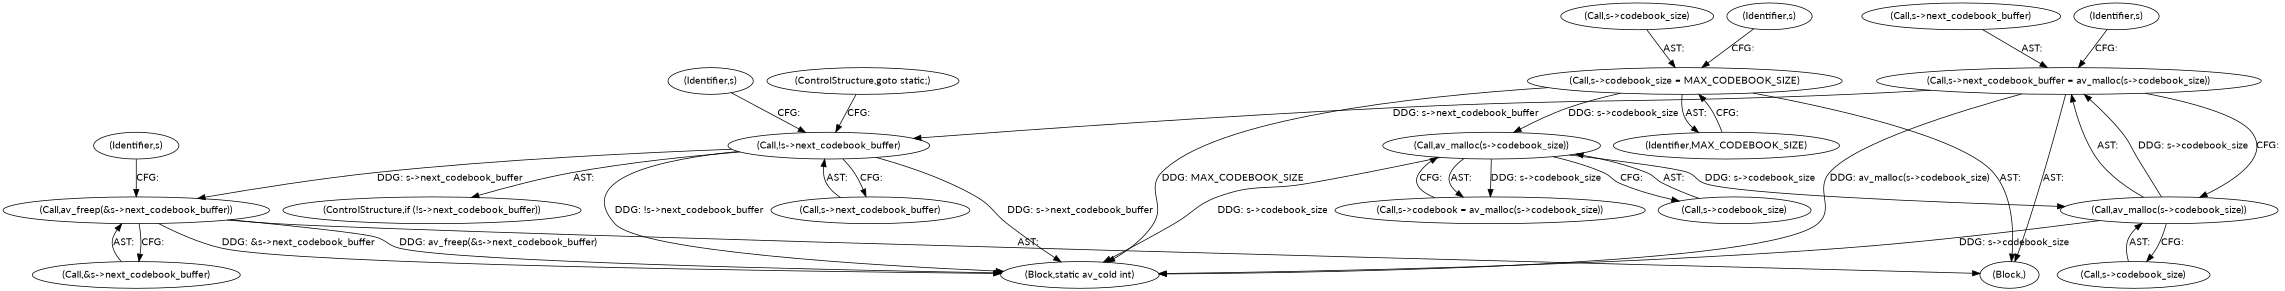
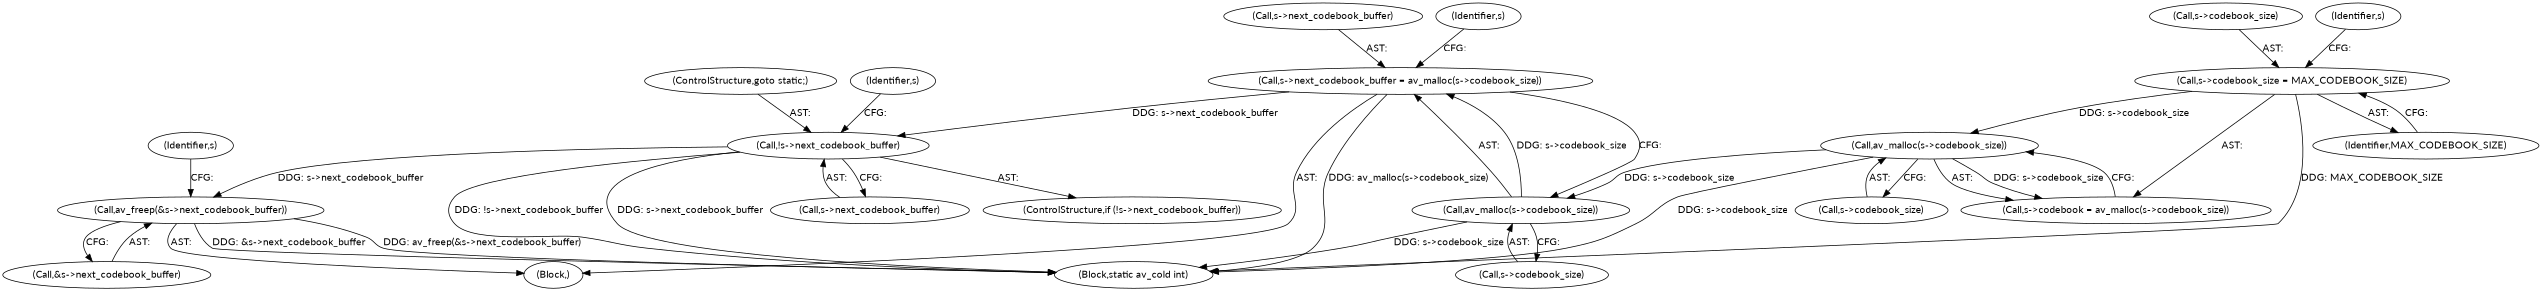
  digraph {
    fontname=Lato
    node [fontname=Lato]
    edge [fontname=Lato]
    n1 [label="(Call,av_freep(&s->next_codebook_buffer))"]
    n2 [label="(Block,)"]
    n3 [label="(Call,&s->next_codebook_buffer)"]
    n4 [label="(Block,static av_cold int)"]
    n5 [label="(Call,!s->next_codebook_buffer)"]
    n6 [label="(ControlStructure,if (!s->next_codebook_buffer))"]
    n7 [label="(Call,s->next_codebook_buffer)"]
    n8 [label="(Call,s->next_codebook_buffer = av_malloc(s->codebook_size))"]
    n9 [label="(Call,av_malloc(s->codebook_size))"]
    n10 [label="(Call,s->codebook_size)"]
    n11 [label="(Call,av_malloc(s->codebook_size))"]
    n12 [label="(Call,s->codebook_size)"]
    n13 [label="(Call,s->codebook = av_malloc(s->codebook_size))"]
    n14 [label="(Call,s->codebook_size = MAX_CODEBOOK_SIZE)"]
    n15 [label="(Identifier,MAX_CODEBOOK_SIZE)"]
    n16 [label="(Identifier,s)"]
    n17 [label="(ControlStructure,goto static;)"]
    n18 [label="(Call,s->codebook_size)"]
    n19 [label="(Call,s->next_codebook_buffer)"]
    n20 [label="(Identifier,s)"]
    n21 [label="(Identifier,s)"]
    n22 [label="(Identifier,s)"]
    n1 -> n2 [label="AST: "]
    n1 -> n3 [label="CFG: "]
    n1 -> n4 [label="DDG: &s->next_codebook_buffer"]
    n1 -> n4 [label="DDG: av_freep(&s->next_codebook_buffer)"]
    n3 -> n1 [label="AST: "]
    n5 -> n1 [label="DDG: s->next_codebook_buffer"]
    n5 -> n4 [label="DDG: s->next_codebook_buffer"]
    n5 -> n4 [label="DDG: !s->next_codebook_buffer"]
    n5 -> n6 [label="AST: "]
    n5 -> n7 [label="CFG: "]
    n7 -> n5 [label="AST: "]
    n8 -> n2 [label="AST: "]
    n8 -> n4 [label="DDG: av_malloc(s->codebook_size)"]
    n8 -> n5 [label="DDG: s->next_codebook_buffer"]
    n8 -> n9 [label="CFG: "]
    n9 -> n4 [label="DDG: s->codebook_size"]
    n9 -> n8 [label="AST: "]
    n9 -> n8 [label="DDG: s->codebook_size"]
    n9 -> n10 [label="CFG: "]
    n10 -> n9 [label="AST: "]
    n11 -> n4 [label="DDG: s->codebook_size"]
    n11 -> n9 [label="DDG: s->codebook_size"]
    n11 -> n12 [label="CFG: "]
    n11 -> n13 [label="AST: "]
    n11 -> n13 [label="DDG: s->codebook_size"]
    n12 -> n11 [label="AST: "]
    n13 -> n11 [label="CFG: "]
-   n14 -> n2 [label="AST: "]
+   n14 -> n13 [label="AST: "]
    n14 -> n4 [label="DDG: MAX_CODEBOOK_SIZE"]
    n14 -> n11 [label="DDG: s->codebook_size"]
    n14 -> n15 [label="AST: "]
    n15 -> n14 [label="CFG: "]
    n16 -> n5 [label="CFG: "]
-   n17 -> n5 [label="CFG: "]
+   n17 -> n5 [label="AST: "]
    n18 -> n14 [label="AST: "]
    n19 -> n8 [label="AST: "]
    n20 -> n8 [label="CFG: "]
    n21 -> n1 [label="CFG: "]
    n22 -> n14 [label="CFG: "]
  }
